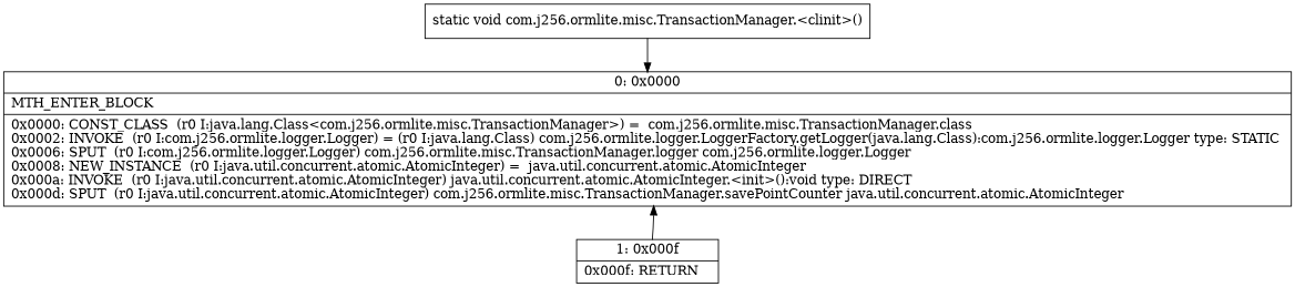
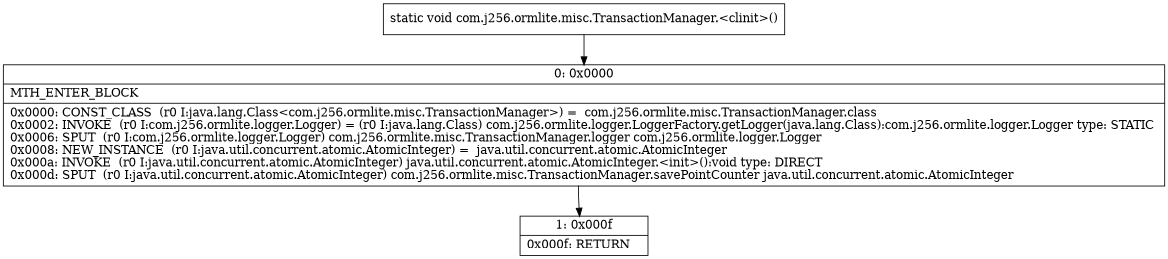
  digraph {
    node [shape=record]
    n1 [label="{0\:\ 0x0000|MTH_ENTER_BLOCK\l|0x0000: CONST_CLASS  (r0 I:java.lang.Class\<com.j256.ormlite.misc.TransactionManager\>) =  com.j256.ormlite.misc.TransactionManager.class \l0x0002: INVOKE  (r0 I:com.j256.ormlite.logger.Logger) = (r0 I:java.lang.Class) com.j256.ormlite.logger.LoggerFactory.getLogger(java.lang.Class):com.j256.ormlite.logger.Logger type: STATIC \l0x0006: SPUT  (r0 I:com.j256.ormlite.logger.Logger) com.j256.ormlite.misc.TransactionManager.logger com.j256.ormlite.logger.Logger \l0x0008: NEW_INSTANCE  (r0 I:java.util.concurrent.atomic.AtomicInteger) =  java.util.concurrent.atomic.AtomicInteger \l0x000a: INVOKE  (r0 I:java.util.concurrent.atomic.AtomicInteger) java.util.concurrent.atomic.AtomicInteger.\<init\>():void type: DIRECT \l0x000d: SPUT  (r0 I:java.util.concurrent.atomic.AtomicInteger) com.j256.ormlite.misc.TransactionManager.savePointCounter java.util.concurrent.atomic.AtomicInteger \l}"]
    n2 [label="{1\:\ 0x000f|0x000f: RETURN   \l}"]
    n3 [label="{static void com.j256.ormlite.misc.TransactionManager.\<clinit\>() }"]
-   n2 -> n1
+   n1 -> n2
    n3 -> n1
  }
